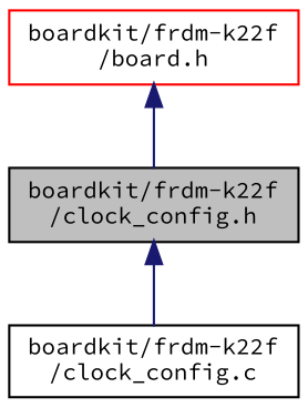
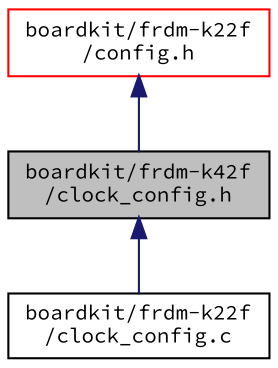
  digraph {
    fontname="Source Code Pro"
    node [color=black fillcolor=white fontname="Source Code Pro" fontsize=10 shape=record style=filled]
    edge [color=midnightblue dir=back fontname="Source Code Pro" fontsize=10 labelfontname=Helvetica labelfontsize=10 style=solid]
-   n1 [fillcolor=grey75 fontcolor=black height=0.2 label="boardkit/frdm-k22f\l/clock_config.h" width=0.4]
+   n1 [fillcolor=grey75 fontcolor=black height=0.2 label="boardkit/frdm-k42f\l/clock_config.h" width=0.4]
    n2 [height=0.2 label="boardkit/frdm-k22f\l/clock_config.c" width=0.4]
-   n3 [color=red height=0.2 label="boardkit/frdm-k22f\l/board.h" width=0.4]
+   n3 [color=red height=0.2 label="boardkit/frdm-k22f\l/config.h" width=0.4]
    n1 -> n2
    n3 -> n1
  }
